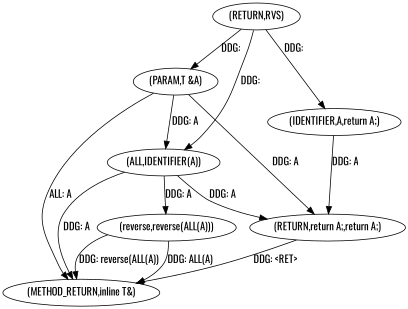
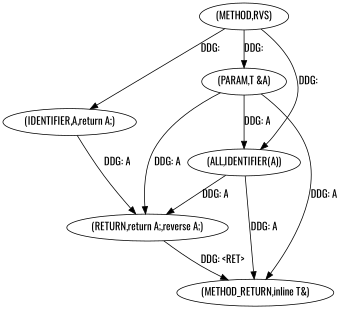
  digraph {
    fontname=Oswald
    node [fontname=Oswald]
    edge [fontname=Oswald]
-   n1 [label="(RETURN,RVS)"]
+   n1 [label="(METHOD,RVS)"]
    n2 [label="(PARAM,T &A)"]
    n3 [label="(IDENTIFIER,A,return A;)"]
    n4 [label="(ALL,IDENTIFIER(A))"]
    n5 [label="(METHOD_RETURN,inline T&)"]
-   n6 [label="(RETURN,return A;,return A;)"]
-   n7 [label="(reverse,reverse(ALL(A)))"]
+   n6 [label="(RETURN,return A;,reverse A;)"]
    n1 -> n2 [label="DDG: "]
    n1 -> n3 [label="DDG: "]
    n1 -> n4 [label="DDG: "]
    n2 -> n4 [label="DDG: A"]
-   n2 -> n5 [label="ALL: A"]
+   n2 -> n5 [label="DDG: A"]
    n2 -> n6 [label="DDG: A"]
    n3 -> n6 [label="DDG: A"]
    n4 -> n5 [label="DDG: A"]
    n4 -> n6 [label="DDG: A"]
-   n4 -> n7 [label="DDG: A"]
    n6 -> n5 [label="DDG: <RET>"]
-   n7 -> n5 [label="DDG: ALL(A)"]
-   n7 -> n5 [label="DDG: reverse(ALL(A))"]
  }
